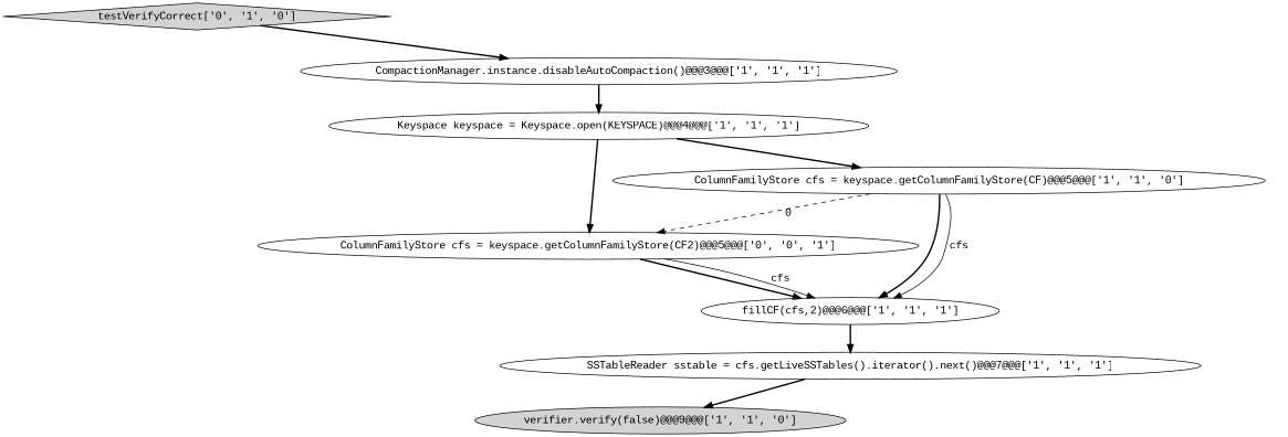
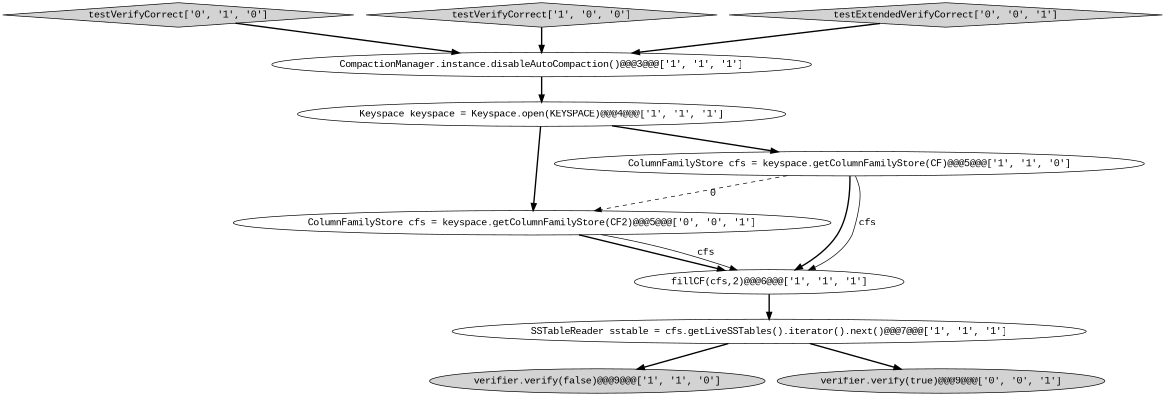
  digraph {
    fontname="Liberation Mono"
    node [fillcolor=white fontname="Liberation Mono" shape=ellipse style=filled]
    edge [fontname="Liberation Mono" style=bold]
    n1 [fillcolor=lightgray label="verifier.verify(false)@@@9@@@['1', '1', '0']"]
+   n2 [fillcolor=lightgray label="verifier.verify(true)@@@9@@@['0', '0', '1']"]
    n3 [label="ColumnFamilyStore cfs = keyspace.getColumnFamilyStore(CF2)@@@5@@@['0', '0', '1']"]
    n4 [label="fillCF(cfs,2)@@@6@@@['1', '1', '1']"]
    n5 [label="SSTableReader sstable = cfs.getLiveSSTables().iterator().next()@@@7@@@['1', '1', '1']"]
    n6 [fillcolor=lightgray label="testVerifyCorrect['0', '1', '0']" shape=diamond]
    n7 [label="CompactionManager.instance.disableAutoCompaction()@@@3@@@['1', '1', '1']"]
    n8 [label="Keyspace keyspace = Keyspace.open(KEYSPACE)@@@4@@@['1', '1', '1']"]
+   n9 [fillcolor=lightgray label="testVerifyCorrect['1', '0', '0']" shape=diamond]
    n10 [label="ColumnFamilyStore cfs = keyspace.getColumnFamilyStore(CF)@@@5@@@['1', '1', '0']"]
+   n11 [fillcolor=lightgray label="testExtendedVerifyCorrect['0', '0', '1']" shape=diamond]
    n3 -> n4
    n3 -> n4 [label=cfs style=solid]
    n4 -> n5
    n5 -> n1
+   n5 -> n2
    n6 -> n7
    n7 -> n8
    n8 -> n3
    n8 -> n10
+   n9 -> n7
    n10 -> n3 [label=0 style=dashed]
    n10 -> n4
    n10 -> n4 [label=cfs style=solid]
+   n11 -> n7
  }
